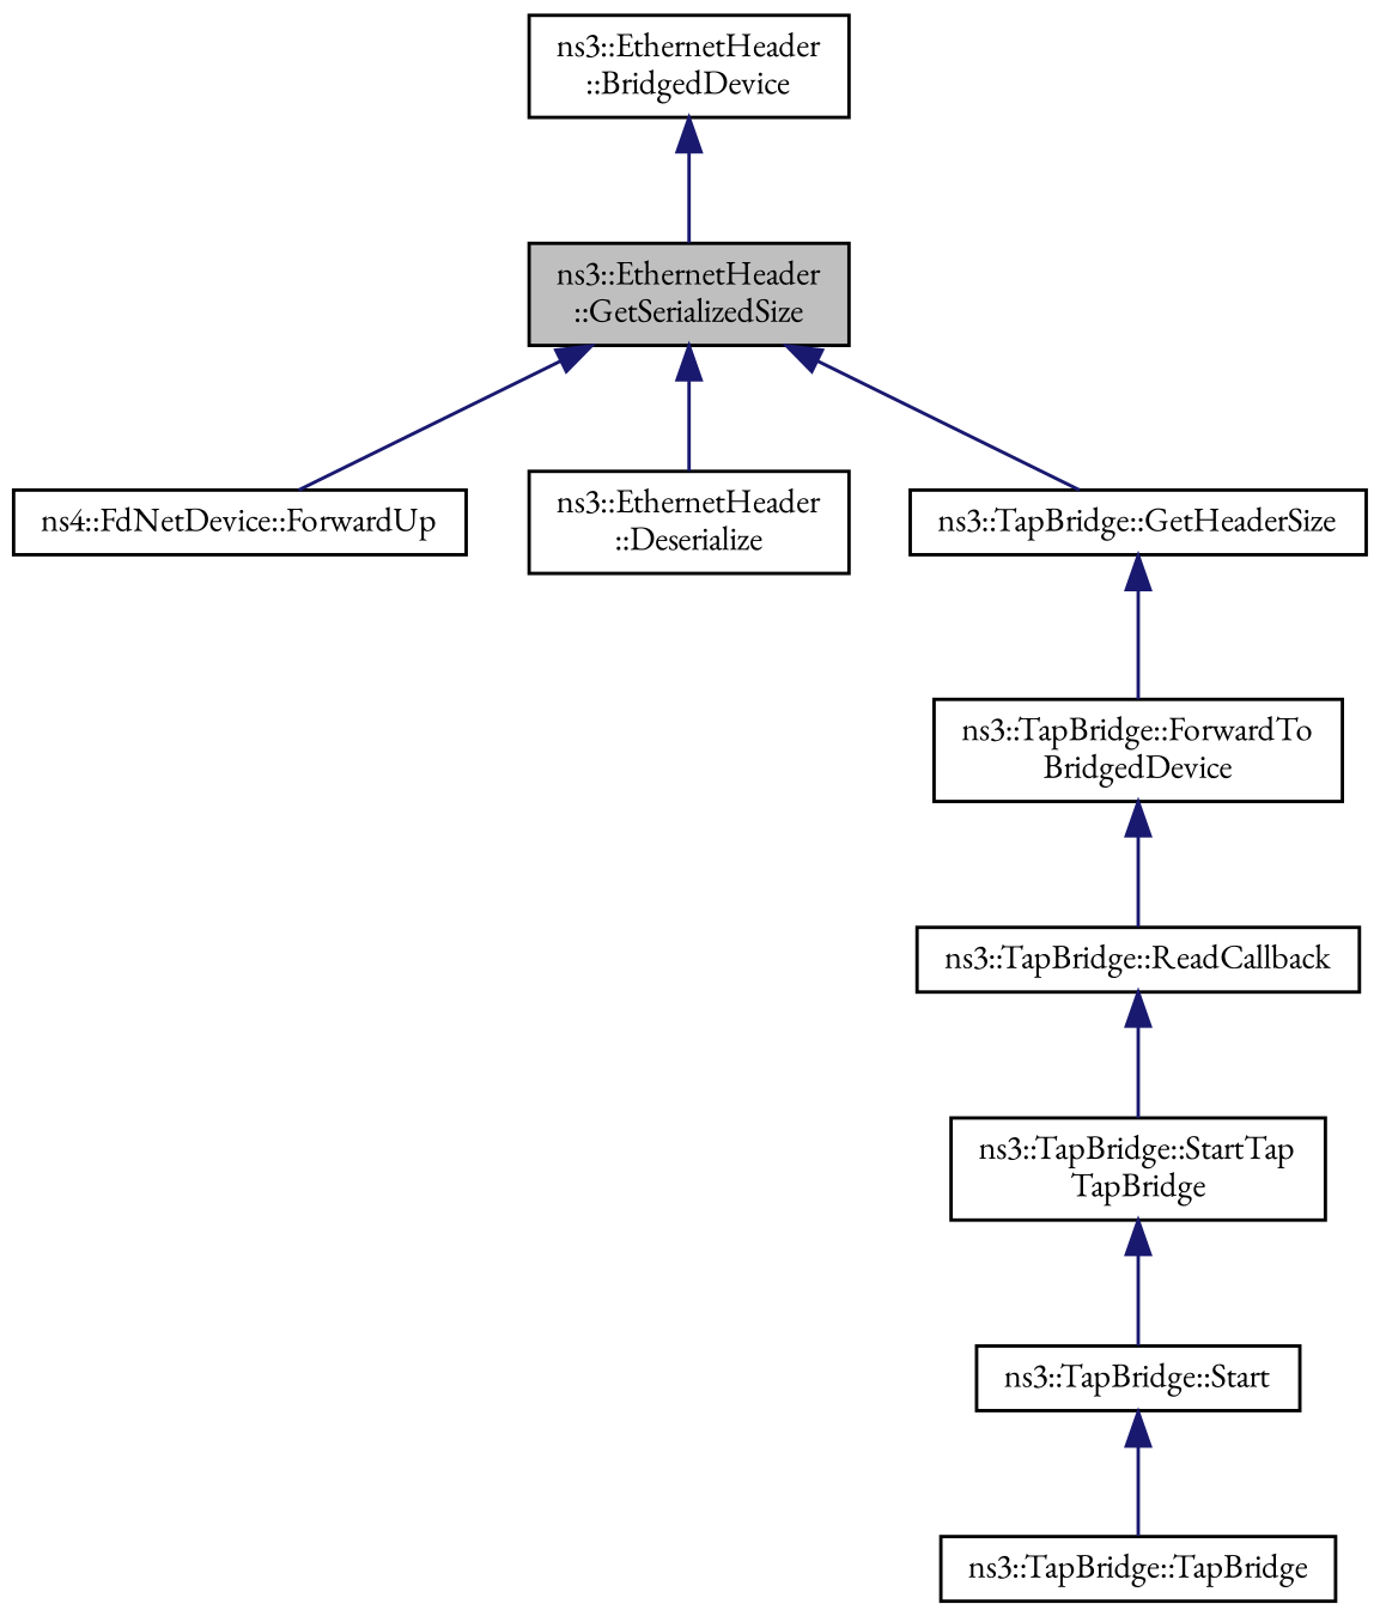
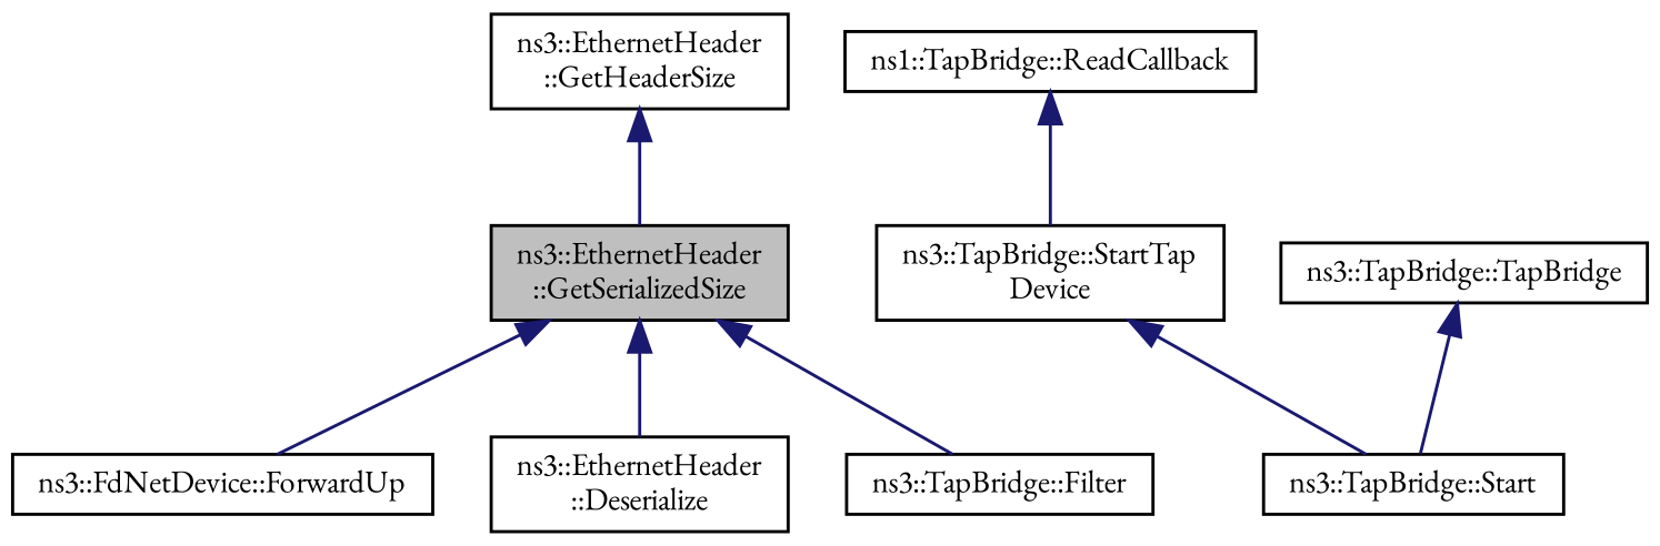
  digraph {
    fontname="EB Garamond"
    rankdir=TB
    node [color=black fillcolor=white fontname="EB Garamond" fontsize=10 shape=record style=filled]
    edge [color=midnightblue dir=back fontname="EB Garamond" fontsize=10 labelfontname=Helvetica labelfontsize=10 style=solid]
    n1 [fillcolor=grey75 fontcolor=black height=0.2 label="ns3::EthernetHeader\l::GetSerializedSize" width=0.4]
-   n2 [height=0.2 label="ns4::FdNetDevice::ForwardUp" width=0.4]
+   n2 [height=0.2 label="ns3::FdNetDevice::ForwardUp" width=0.4]
    n3 [height=0.2 label="ns3::EthernetHeader\l::Deserialize" width=0.4]
-   n4 [height=0.2 label="ns3::TapBridge::GetHeaderSize" width=0.4]
-   n5 [height=0.2 label="ns3::EthernetHeader\l::BridgedDevice" width=0.4]
-   n6 [height=0.2 label="ns3::TapBridge::ForwardTo\lBridgedDevice" width=0.4]
-   n7 [height=0.2 label="ns3::TapBridge::ReadCallback" width=0.4]
-   n8 [height=0.2 label="ns3::TapBridge::StartTap\lTapBridge" width=0.4]
+   n4 [height=0.2 label="ns3::TapBridge::Filter" width=0.4]
+   n5 [height=0.2 label="ns3::EthernetHeader\l::GetHeaderSize" width=0.4]
+   n7 [height=0.2 label="ns1::TapBridge::ReadCallback" width=0.4]
+   n8 [height=0.2 label="ns3::TapBridge::StartTap\lDevice" width=0.4]
    n9 [height=0.2 label="ns3::TapBridge::Start" width=0.4]
    n10 [height=0.2 label="ns3::TapBridge::TapBridge" width=0.4]
    n1 -> n2
    n1 -> n3
    n1 -> n4
-   n4 -> n6
    n5 -> n1
-   n6 -> n7
    n7 -> n8
    n8 -> n9
-   n9 -> n10
+   n10 -> n9
  }
